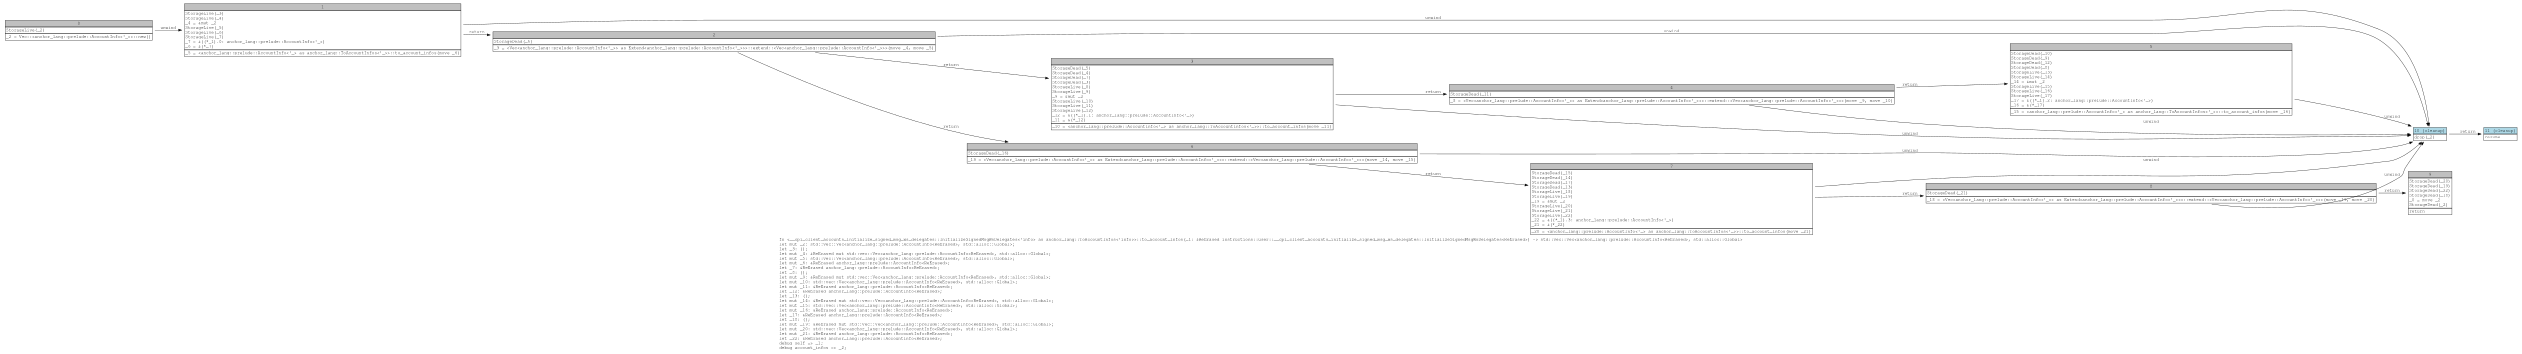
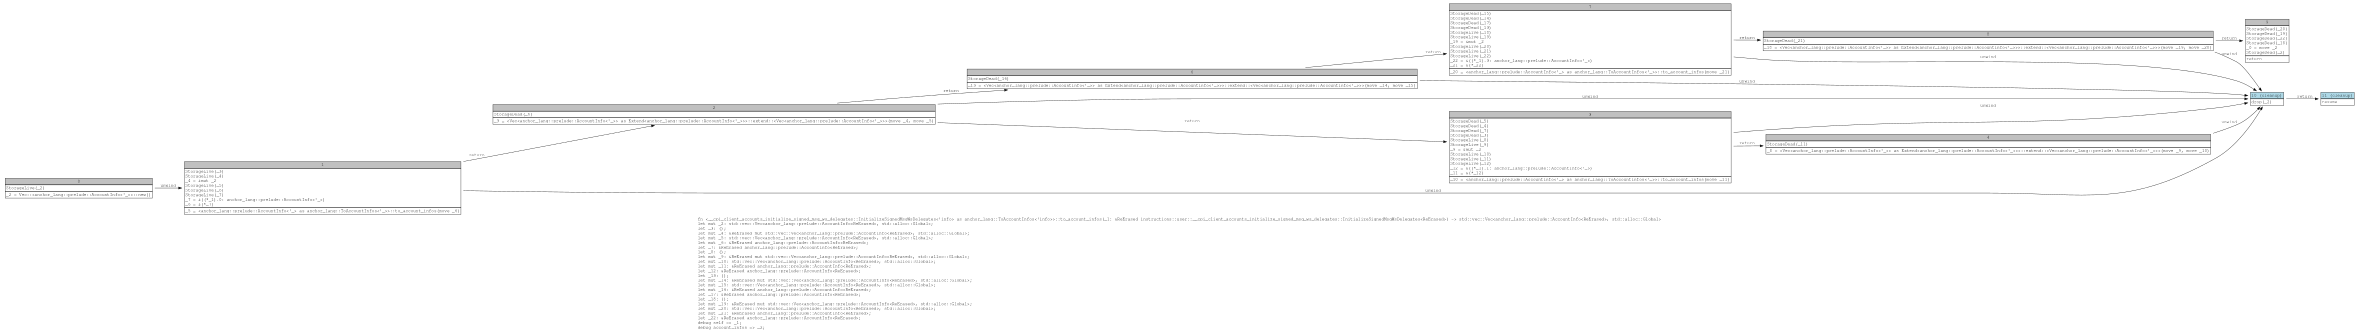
  digraph {
    fontname="Courier, monospace"
    label=<fn &lt;__cpi_client_accounts_initialize_signed_msg_ws_delegates::InitializeSignedMsgWsDelegates&lt;'info&gt; as anchor_lang::ToAccountInfos&lt;'info&gt;&gt;::to_account_infos(_1: &amp;ReErased instructions::user::__cpi_client_accounts_initialize_signed_msg_ws_delegates::InitializeSignedMsgWsDelegates&lt;ReErased&gt;) -&gt; std::vec::Vec&lt;anchor_lang::prelude::AccountInfo&lt;ReErased&gt;, std::alloc::Global&gt;<br align="left"/>let mut _2: std::vec::Vec&lt;anchor_lang::prelude::AccountInfo&lt;ReErased&gt;, std::alloc::Global&gt;;<br align="left"/>let _3: ();<br align="left"/>let mut _4: &amp;ReErased mut std::vec::Vec&lt;anchor_lang::prelude::AccountInfo&lt;ReErased&gt;, std::alloc::Global&gt;;<br align="left"/>let mut _5: std::vec::Vec&lt;anchor_lang::prelude::AccountInfo&lt;ReErased&gt;, std::alloc::Global&gt;;<br align="left"/>let mut _6: &amp;ReErased anchor_lang::prelude::AccountInfo&lt;ReErased&gt;;<br align="left"/>let _7: &amp;ReErased anchor_lang::prelude::AccountInfo&lt;ReErased&gt;;<br align="left"/>let _8: ();<br align="left"/>let mut _9: &amp;ReErased mut std::vec::Vec&lt;anchor_lang::prelude::AccountInfo&lt;ReErased&gt;, std::alloc::Global&gt;;<br align="left"/>let mut _10: std::vec::Vec&lt;anchor_lang::prelude::AccountInfo&lt;ReErased&gt;, std::alloc::Global&gt;;<br align="left"/>let mut _11: &amp;ReErased anchor_lang::prelude::AccountInfo&lt;ReErased&gt;;<br align="left"/>let _12: &amp;ReErased anchor_lang::prelude::AccountInfo&lt;ReErased&gt;;<br align="left"/>let _13: ();<br align="left"/>let mut _14: &amp;ReErased mut std::vec::Vec&lt;anchor_lang::prelude::AccountInfo&lt;ReErased&gt;, std::alloc::Global&gt;;<br align="left"/>let mut _15: std::vec::Vec&lt;anchor_lang::prelude::AccountInfo&lt;ReErased&gt;, std::alloc::Global&gt;;<br align="left"/>let mut _16: &amp;ReErased anchor_lang::prelude::AccountInfo&lt;ReErased&gt;;<br align="left"/>let _17: &amp;ReErased anchor_lang::prelude::AccountInfo&lt;ReErased&gt;;<br align="left"/>let _18: ();<br align="left"/>let mut _19: &amp;ReErased mut std::vec::Vec&lt;anchor_lang::prelude::AccountInfo&lt;ReErased&gt;, std::alloc::Global&gt;;<br align="left"/>let mut _20: std::vec::Vec&lt;anchor_lang::prelude::AccountInfo&lt;ReErased&gt;, std::alloc::Global&gt;;<br align="left"/>let mut _21: &amp;ReErased anchor_lang::prelude::AccountInfo&lt;ReErased&gt;;<br align="left"/>let _22: &amp;ReErased anchor_lang::prelude::AccountInfo&lt;ReErased&gt;;<br align="left"/>debug self =&gt; _1;<br align="left"/>debug account_infos =&gt; _2;<br align="left"/>>
    rankdir=LR
    node [fontname="Courier, monospace" shape=none]
    edge [fontname="Courier, monospace"]
    n1 [label=<<table border="0" cellborder="1" cellspacing="0"><tr><td bgcolor="gray" align="center" colspan="1">0</td></tr><tr><td align="left" balign="left">StorageLive(_2)<br/></td></tr><tr><td align="left">_2 = Vec::&lt;anchor_lang::prelude::AccountInfo&lt;'_&gt;&gt;::new()</td></tr></table>>]
    n2 [label=<<table border="0" cellborder="1" cellspacing="0"><tr><td bgcolor="gray" align="center" colspan="1">1</td></tr><tr><td align="left" balign="left">StorageLive(_3)<br/>StorageLive(_4)<br/>_4 = &amp;mut _2<br/>StorageLive(_5)<br/>StorageLive(_6)<br/>StorageLive(_7)<br/>_7 = &amp;((*_1).0: anchor_lang::prelude::AccountInfo&lt;'_&gt;)<br/>_6 = &amp;(*_7)<br/></td></tr><tr><td align="left">_5 = &lt;anchor_lang::prelude::AccountInfo&lt;'_&gt; as anchor_lang::ToAccountInfos&lt;'_&gt;&gt;::to_account_infos(move _6)</td></tr></table>>]
    n3 [label=<<table border="0" cellborder="1" cellspacing="0"><tr><td bgcolor="gray" align="center" colspan="1">2</td></tr><tr><td align="left" balign="left">StorageDead(_6)<br/></td></tr><tr><td align="left">_3 = &lt;Vec&lt;anchor_lang::prelude::AccountInfo&lt;'_&gt;&gt; as Extend&lt;anchor_lang::prelude::AccountInfo&lt;'_&gt;&gt;&gt;::extend::&lt;Vec&lt;anchor_lang::prelude::AccountInfo&lt;'_&gt;&gt;&gt;(move _4, move _5)</td></tr></table>>]
    n4 [label=<<table border="0" cellborder="1" cellspacing="0"><tr><td bgcolor="lightblue" align="center" colspan="1">10 (cleanup)</td></tr><tr><td align="left">drop(_2)</td></tr></table>>]
    n5 [label=<<table border="0" cellborder="1" cellspacing="0"><tr><td bgcolor="gray" align="center" colspan="1">3</td></tr><tr><td align="left" balign="left">StorageDead(_5)<br/>StorageDead(_4)<br/>StorageDead(_7)<br/>StorageDead(_3)<br/>StorageLive(_8)<br/>StorageLive(_9)<br/>_9 = &amp;mut _2<br/>StorageLive(_10)<br/>StorageLive(_11)<br/>StorageLive(_12)<br/>_12 = &amp;((*_1).1: anchor_lang::prelude::AccountInfo&lt;'_&gt;)<br/>_11 = &amp;(*_12)<br/></td></tr><tr><td align="left">_10 = &lt;anchor_lang::prelude::AccountInfo&lt;'_&gt; as anchor_lang::ToAccountInfos&lt;'_&gt;&gt;::to_account_infos(move _11)</td></tr></table>>]
    n6 [label=<<table border="0" cellborder="1" cellspacing="0"><tr><td bgcolor="gray" align="center" colspan="1">6</td></tr><tr><td align="left" balign="left">StorageDead(_16)<br/></td></tr><tr><td align="left">_13 = &lt;Vec&lt;anchor_lang::prelude::AccountInfo&lt;'_&gt;&gt; as Extend&lt;anchor_lang::prelude::AccountInfo&lt;'_&gt;&gt;&gt;::extend::&lt;Vec&lt;anchor_lang::prelude::AccountInfo&lt;'_&gt;&gt;&gt;(move _14, move _15)</td></tr></table>>]
    n7 [label=<<table border="0" cellborder="1" cellspacing="0"><tr><td bgcolor="lightblue" align="center" colspan="1">11 (cleanup)</td></tr><tr><td align="left">resume</td></tr></table>>]
    n8 [label=<<table border="0" cellborder="1" cellspacing="0"><tr><td bgcolor="gray" align="center" colspan="1">4</td></tr><tr><td align="left" balign="left">StorageDead(_11)<br/></td></tr><tr><td align="left">_8 = &lt;Vec&lt;anchor_lang::prelude::AccountInfo&lt;'_&gt;&gt; as Extend&lt;anchor_lang::prelude::AccountInfo&lt;'_&gt;&gt;&gt;::extend::&lt;Vec&lt;anchor_lang::prelude::AccountInfo&lt;'_&gt;&gt;&gt;(move _9, move _10)</td></tr></table>>]
-   n9 [label=<<table border="0" cellborder="1" cellspacing="0"><tr><td bgcolor="gray" align="center" colspan="1">5</td></tr><tr><td align="left" balign="left">StorageDead(_10)<br/>StorageDead(_9)<br/>StorageDead(_12)<br/>StorageDead(_8)<br/>StorageLive(_13)<br/>StorageLive(_14)<br/>_14 = &amp;mut _2<br/>StorageLive(_15)<br/>StorageLive(_16)<br/>StorageLive(_17)<br/>_17 = &amp;((*_1).2: anchor_lang::prelude::AccountInfo&lt;'_&gt;)<br/>_16 = &amp;(*_17)<br/></td></tr><tr><td align="left">_15 = &lt;anchor_lang::prelude::AccountInfo&lt;'_&gt; as anchor_lang::ToAccountInfos&lt;'_&gt;&gt;::to_account_infos(move _16)</td></tr></table>>]
    n10 [label=<<table border="0" cellborder="1" cellspacing="0"><tr><td bgcolor="gray" align="center" colspan="1">7</td></tr><tr><td align="left" balign="left">StorageDead(_15)<br/>StorageDead(_14)<br/>StorageDead(_17)<br/>StorageDead(_13)<br/>StorageLive(_18)<br/>StorageLive(_19)<br/>_19 = &amp;mut _2<br/>StorageLive(_20)<br/>StorageLive(_21)<br/>StorageLive(_22)<br/>_22 = &amp;((*_1).3: anchor_lang::prelude::AccountInfo&lt;'_&gt;)<br/>_21 = &amp;(*_22)<br/></td></tr><tr><td align="left">_20 = &lt;anchor_lang::prelude::AccountInfo&lt;'_&gt; as anchor_lang::ToAccountInfos&lt;'_&gt;&gt;::to_account_infos(move _21)</td></tr></table>>]
    n11 [label=<<table border="0" cellborder="1" cellspacing="0"><tr><td bgcolor="gray" align="center" colspan="1">8</td></tr><tr><td align="left" balign="left">StorageDead(_21)<br/></td></tr><tr><td align="left">_18 = &lt;Vec&lt;anchor_lang::prelude::AccountInfo&lt;'_&gt;&gt; as Extend&lt;anchor_lang::prelude::AccountInfo&lt;'_&gt;&gt;&gt;::extend::&lt;Vec&lt;anchor_lang::prelude::AccountInfo&lt;'_&gt;&gt;&gt;(move _19, move _20)</td></tr></table>>]
    n12 [label=<<table border="0" cellborder="1" cellspacing="0"><tr><td bgcolor="gray" align="center" colspan="1">9</td></tr><tr><td align="left" balign="left">StorageDead(_20)<br/>StorageDead(_19)<br/>StorageDead(_22)<br/>StorageDead(_18)<br/>_0 = move _2<br/>StorageDead(_2)<br/></td></tr><tr><td align="left">return</td></tr></table>>]
    n1 -> n2 [label=unwind]
    n2 -> n3 [label=return]
    n2 -> n4 [label=unwind]
    n3 -> n4 [label=unwind]
    n3 -> n5 [label=return]
    n3 -> n6 [label=return]
    n4 -> n7 [label=return]
    n5 -> n4 [label=unwind]
    n5 -> n8 [label=return]
    n6 -> n4 [label=unwind]
    n6 -> n10 [label=return]
    n8 -> n4 [label=unwind]
-   n8 -> n9 [label=return]
-   n9 -> n4 [label=unwind]
    n10 -> n4 [label=unwind]
    n10 -> n11 [label=return]
    n11 -> n4 [label=unwind]
    n11 -> n12 [label=return]
  }
